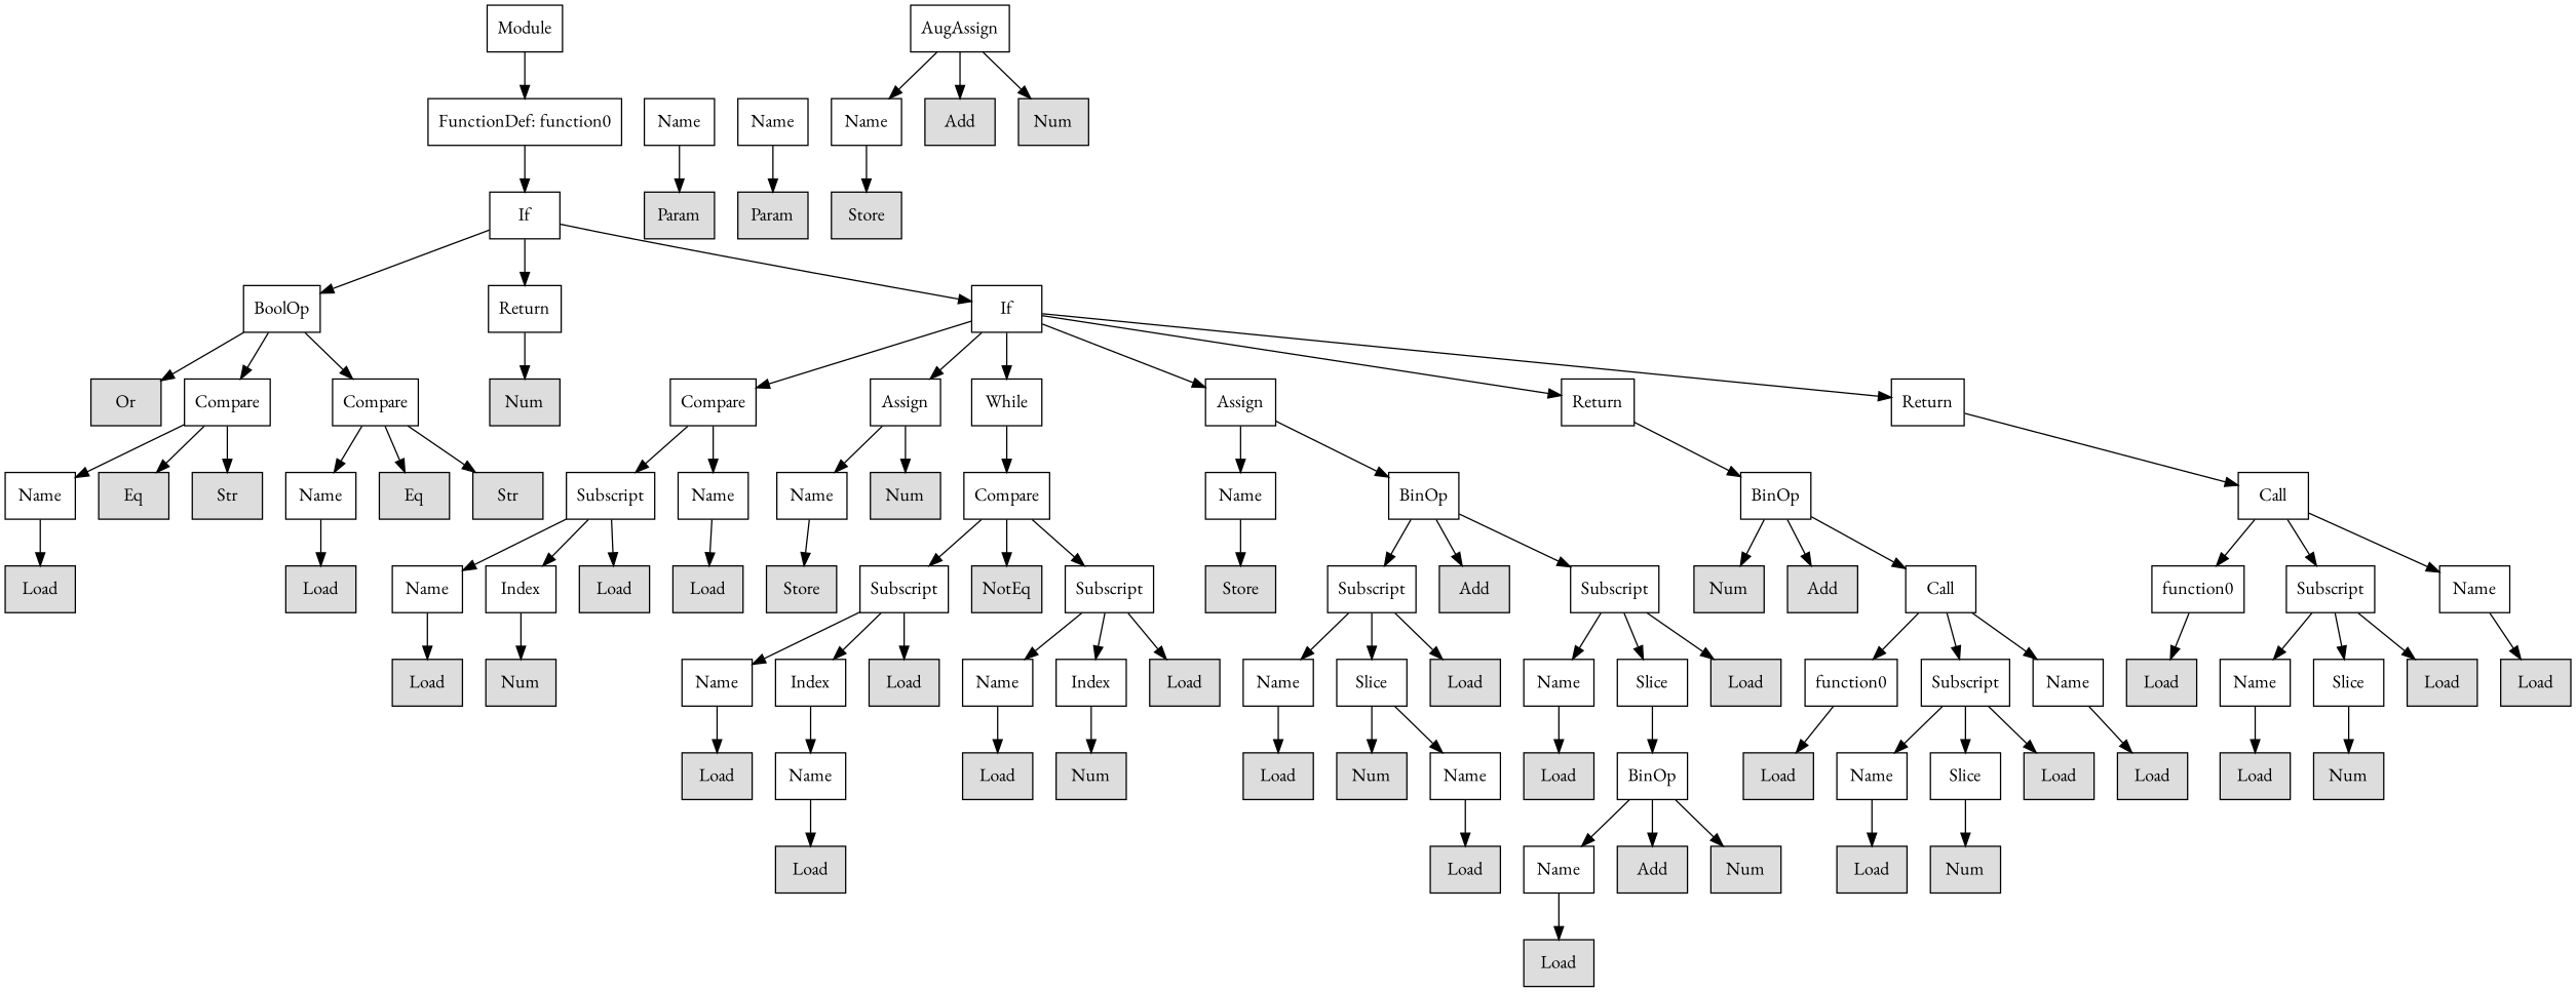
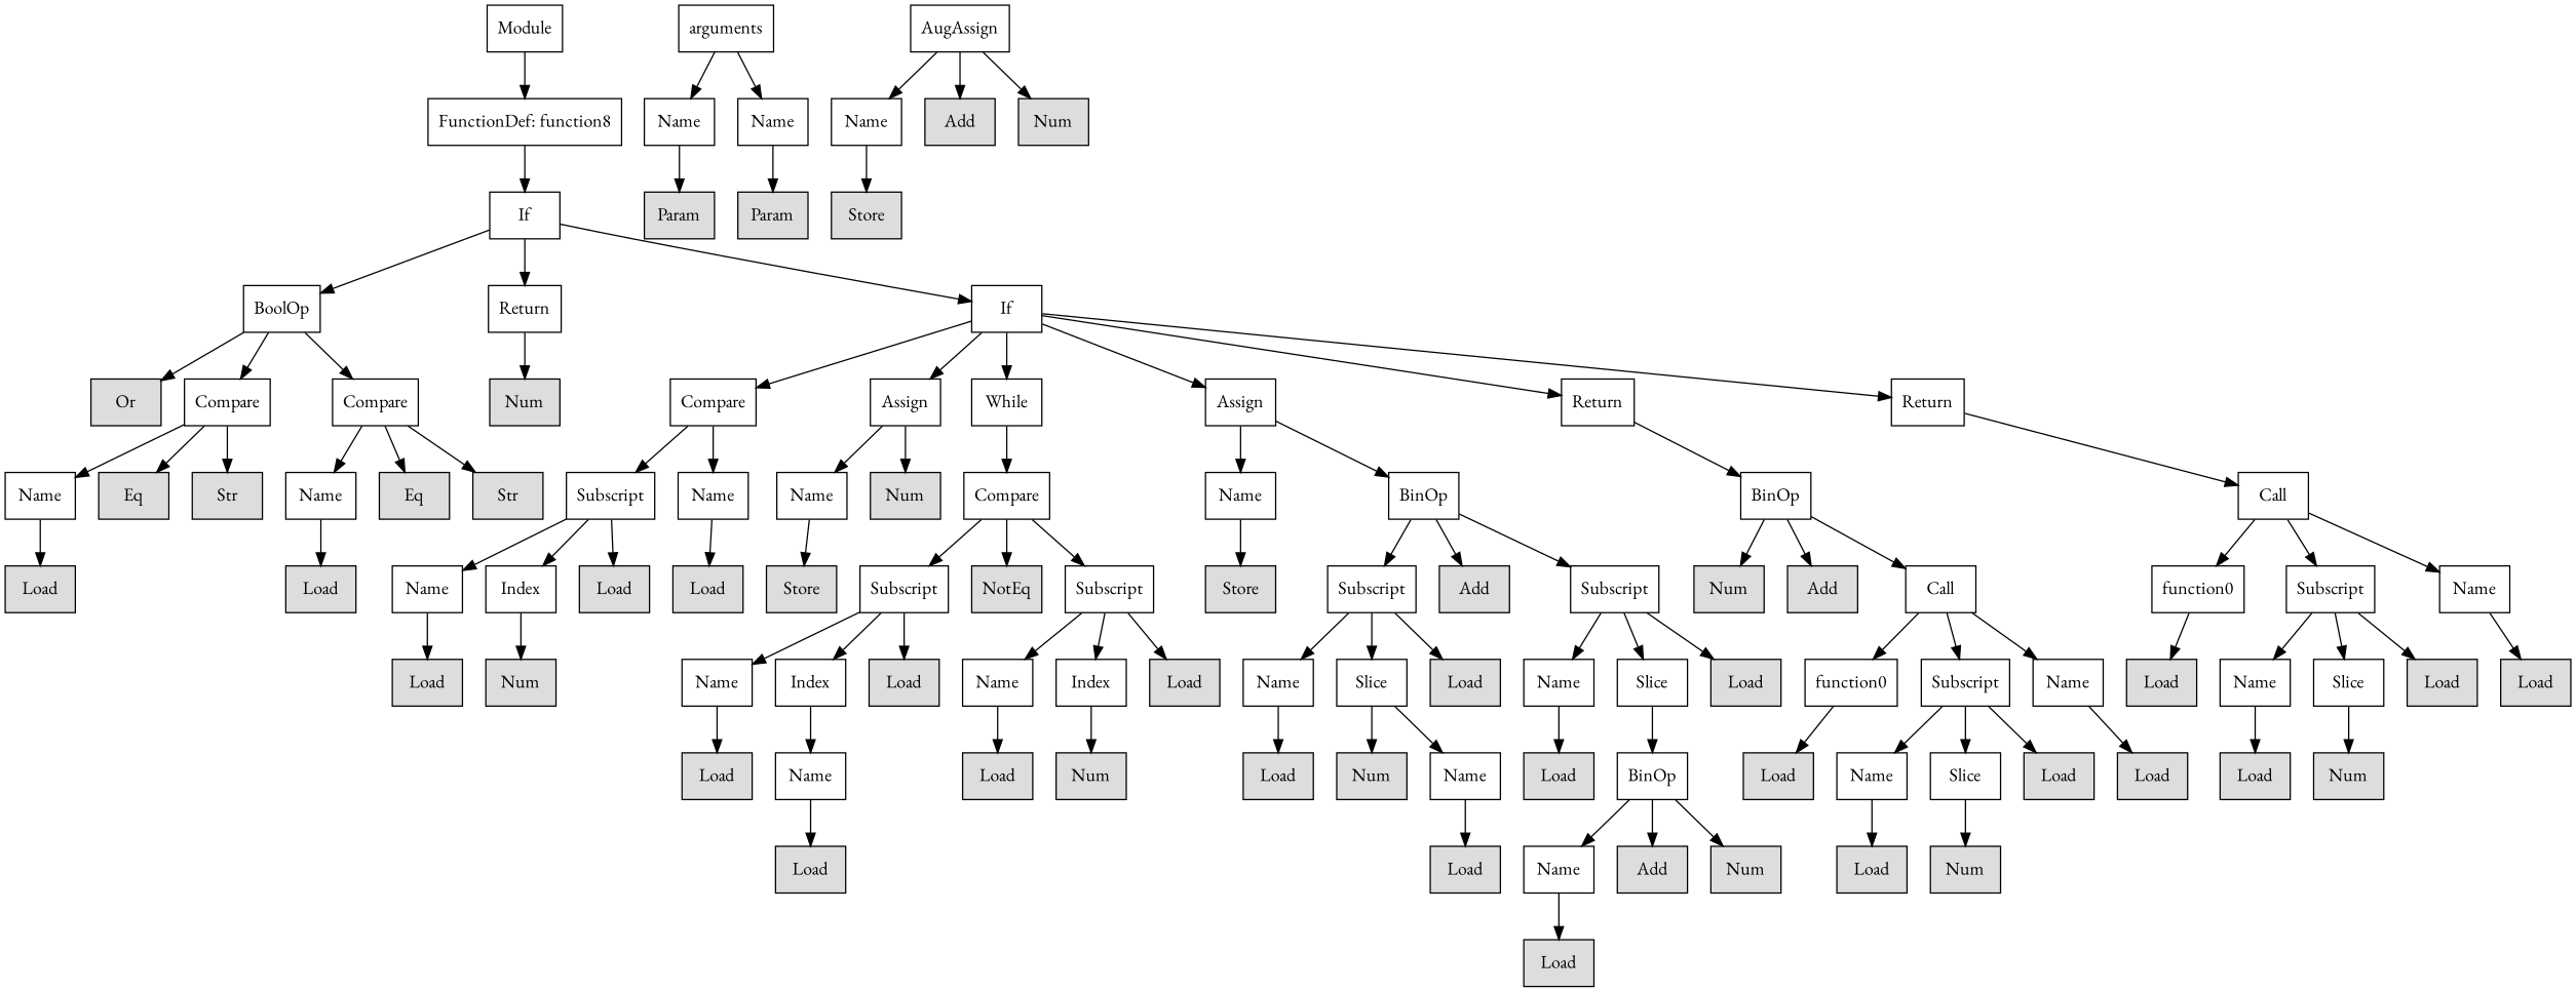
  digraph {
    fontname="EB Garamond"
    node [fontname="EB Garamond" shape=rect]
    edge [fontname="EB Garamond"]
    n1 [label=Module]
-   n2 [label="FunctionDef: function0"]
+   n2 [label="FunctionDef: function8"]
    n3 [label=If]
+   n4 [label=arguments]
    n5 [label=Name]
    n6 [label=Name]
    n7 [label=BoolOp]
    n8 [label=Return]
    n9 [label=If]
    n10 [fillcolor="#dddddd" label=Param style=filled]
    n11 [fillcolor="#dddddd" label=Param style=filled]
    n12 [fillcolor="#dddddd" label=Or style=filled]
    n13 [label=Compare]
    n14 [label=Compare]
    n15 [fillcolor="#dddddd" label=Num style=filled]
    n16 [label=Compare]
    n17 [label=Assign]
    n18 [label=While]
    n19 [label=Assign]
    n20 [label=Return]
    n21 [label=Return]
    n22 [label=Name]
    n23 [fillcolor="#dddddd" label=Eq style=filled]
    n24 [fillcolor="#dddddd" label=Str style=filled]
    n25 [label=Name]
    n26 [fillcolor="#dddddd" label=Eq style=filled]
    n27 [fillcolor="#dddddd" label=Str style=filled]
    n28 [label=Subscript]
    n29 [label=Name]
    n30 [label=Name]
    n31 [fillcolor="#dddddd" label=Num style=filled]
    n32 [label=Compare]
    n33 [label=Name]
    n34 [label=BinOp]
    n35 [label=BinOp]
    n36 [label=Call]
    n37 [fillcolor="#dddddd" label=Load style=filled]
    n38 [fillcolor="#dddddd" label=Load style=filled]
    n39 [label=Name]
    n40 [label=Index]
    n41 [fillcolor="#dddddd" label=Load style=filled]
    n42 [fillcolor="#dddddd" label=Load style=filled]
    n43 [fillcolor="#dddddd" label=Store style=filled]
    n44 [label=Subscript]
    n45 [fillcolor="#dddddd" label=NotEq style=filled]
    n46 [label=Subscript]
    n47 [label=AugAssign]
    n48 [label=Name]
    n49 [fillcolor="#dddddd" label=Add style=filled]
    n50 [fillcolor="#dddddd" label=Num style=filled]
    n51 [fillcolor="#dddddd" label=Store style=filled]
    n52 [label=Subscript]
    n53 [fillcolor="#dddddd" label=Add style=filled]
    n54 [label=Subscript]
    n55 [fillcolor="#dddddd" label=Num style=filled]
    n56 [fillcolor="#dddddd" label=Add style=filled]
    n57 [label=Call]
    n58 [label=function0]
    n59 [label=Subscript]
    n60 [label=Name]
    n61 [fillcolor="#dddddd" label=Load style=filled]
    n62 [fillcolor="#dddddd" label=Num style=filled]
    n63 [label=Name]
    n64 [label=Index]
    n65 [fillcolor="#dddddd" label=Load style=filled]
    n66 [label=Name]
    n67 [label=Index]
    n68 [fillcolor="#dddddd" label=Load style=filled]
    n69 [fillcolor="#dddddd" label=Store style=filled]
    n70 [label=Name]
    n71 [label=Slice]
    n72 [fillcolor="#dddddd" label=Load style=filled]
    n73 [label=Name]
    n74 [label=Slice]
    n75 [fillcolor="#dddddd" label=Load style=filled]
    n76 [label=function0]
    n77 [label=Subscript]
    n78 [label=Name]
    n79 [fillcolor="#dddddd" label=Load style=filled]
    n80 [label=Name]
    n81 [label=Slice]
    n82 [fillcolor="#dddddd" label=Load style=filled]
    n83 [fillcolor="#dddddd" label=Load style=filled]
    n84 [fillcolor="#dddddd" label=Load style=filled]
    n85 [label=Name]
    n86 [fillcolor="#dddddd" label=Load style=filled]
    n87 [fillcolor="#dddddd" label=Num style=filled]
    n88 [fillcolor="#dddddd" label=Load style=filled]
    n89 [fillcolor="#dddddd" label=Num style=filled]
    n90 [label=Name]
    n91 [fillcolor="#dddddd" label=Load style=filled]
    n92 [label=BinOp]
    n93 [fillcolor="#dddddd" label=Load style=filled]
    n94 [label=Name]
    n95 [label=Slice]
    n96 [fillcolor="#dddddd" label=Load style=filled]
    n97 [fillcolor="#dddddd" label=Load style=filled]
    n98 [fillcolor="#dddddd" label=Load style=filled]
    n99 [fillcolor="#dddddd" label=Num style=filled]
    n100 [fillcolor="#dddddd" label=Load style=filled]
    n101 [fillcolor="#dddddd" label=Load style=filled]
    n102 [label=Name]
    n103 [fillcolor="#dddddd" label=Add style=filled]
    n104 [fillcolor="#dddddd" label=Num style=filled]
    n105 [fillcolor="#dddddd" label=Load style=filled]
    n106 [fillcolor="#dddddd" label=Num style=filled]
    n107 [fillcolor="#dddddd" label=Load style=filled]
    n1 -> n2
    n2 -> n3
    n3 -> n7
    n3 -> n8
    n3 -> n9
+   n4 -> n5
+   n4 -> n6
    n5 -> n10
    n6 -> n11
    n7 -> n12
    n7 -> n13
    n7 -> n14
    n8 -> n15
    n9 -> n16
    n9 -> n17
    n9 -> n18
    n9 -> n19
    n9 -> n20
    n9 -> n21
    n13 -> n22
    n13 -> n23
    n13 -> n24
    n14 -> n25
    n14 -> n26
    n14 -> n27
    n16 -> n28
    n16 -> n29
    n17 -> n30
    n17 -> n31
    n18 -> n32
    n19 -> n33
    n19 -> n34
    n20 -> n35
    n21 -> n36
    n22 -> n37
    n25 -> n38
    n28 -> n39
    n28 -> n40
    n28 -> n41
    n29 -> n42
    n30 -> n43
    n32 -> n44
    n32 -> n45
    n32 -> n46
    n33 -> n51
    n34 -> n52
    n34 -> n53
    n34 -> n54
    n35 -> n55
    n35 -> n56
    n35 -> n57
    n36 -> n58
    n36 -> n59
    n36 -> n60
    n39 -> n61
    n40 -> n62
    n44 -> n63
    n44 -> n64
    n44 -> n65
    n46 -> n66
    n46 -> n67
    n46 -> n68
    n47 -> n48
    n47 -> n49
    n47 -> n50
    n48 -> n69
    n52 -> n70
    n52 -> n71
    n52 -> n72
    n54 -> n73
    n54 -> n74
    n54 -> n75
    n57 -> n76
    n57 -> n77
    n57 -> n78
    n58 -> n79
    n59 -> n80
    n59 -> n81
    n59 -> n82
    n60 -> n83
    n63 -> n84
    n64 -> n85
    n66 -> n86
    n67 -> n87
    n70 -> n88
    n71 -> n89
    n71 -> n90
    n73 -> n91
    n74 -> n92
    n76 -> n93
    n77 -> n94
    n77 -> n95
    n77 -> n96
    n78 -> n97
    n80 -> n98
    n81 -> n99
    n85 -> n100
    n90 -> n101
    n92 -> n102
    n92 -> n103
    n92 -> n104
    n94 -> n105
    n95 -> n106
    n102 -> n107
  }
